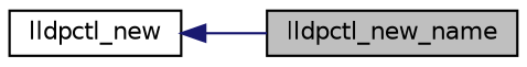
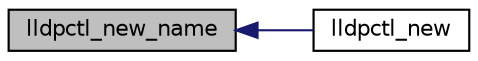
  digraph {
    rankdir=LR
    node [color=black fontname=Helvetica fontsize=10 shape=record style=filled]
    n1 [fillcolor=grey75 fontcolor=black height=0.2 label=lldpctl_new_name width=0.4]
    n2 [fillcolor=white height=0.2 label=lldpctl_new width=0.4]
-   n2 -> n1 [color=midnightblue dir=back fontname=Helvetica fontsize=10 labelfontname=Helvetica labelfontsize=10 style=solid]
+   n1 -> n2 [color=midnightblue dir=back fontname=Helvetica fontsize=10 labelfontname=Helvetica labelfontsize=10 style=solid]
  }
